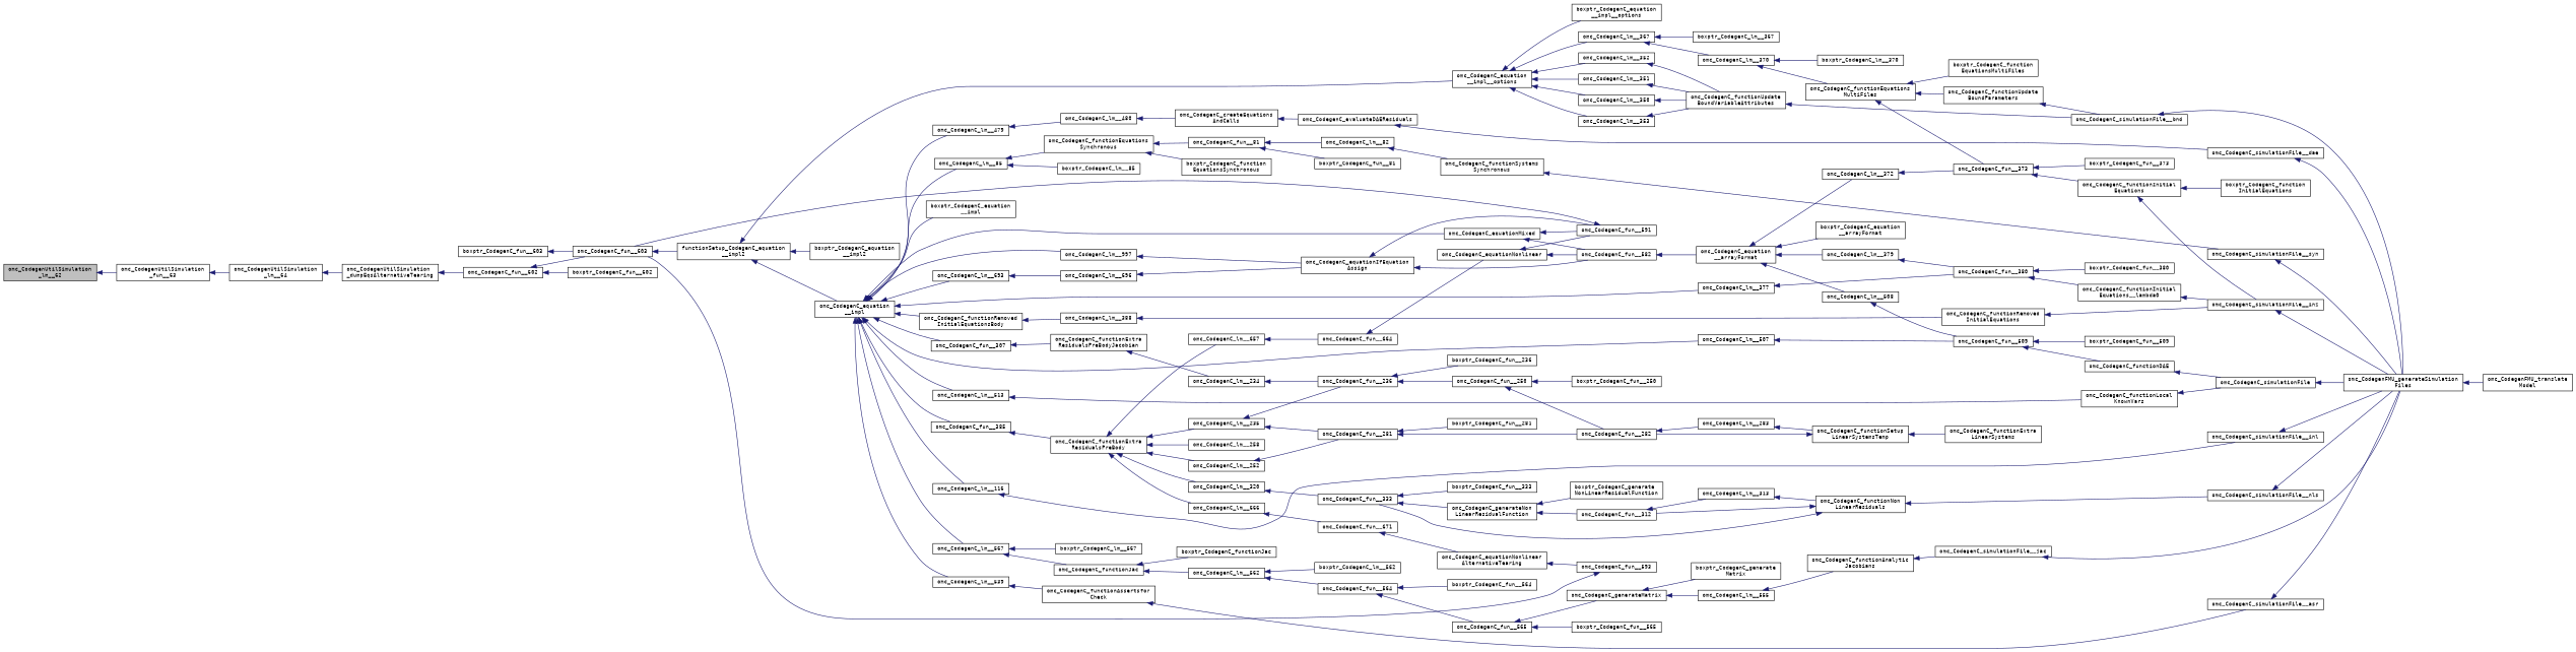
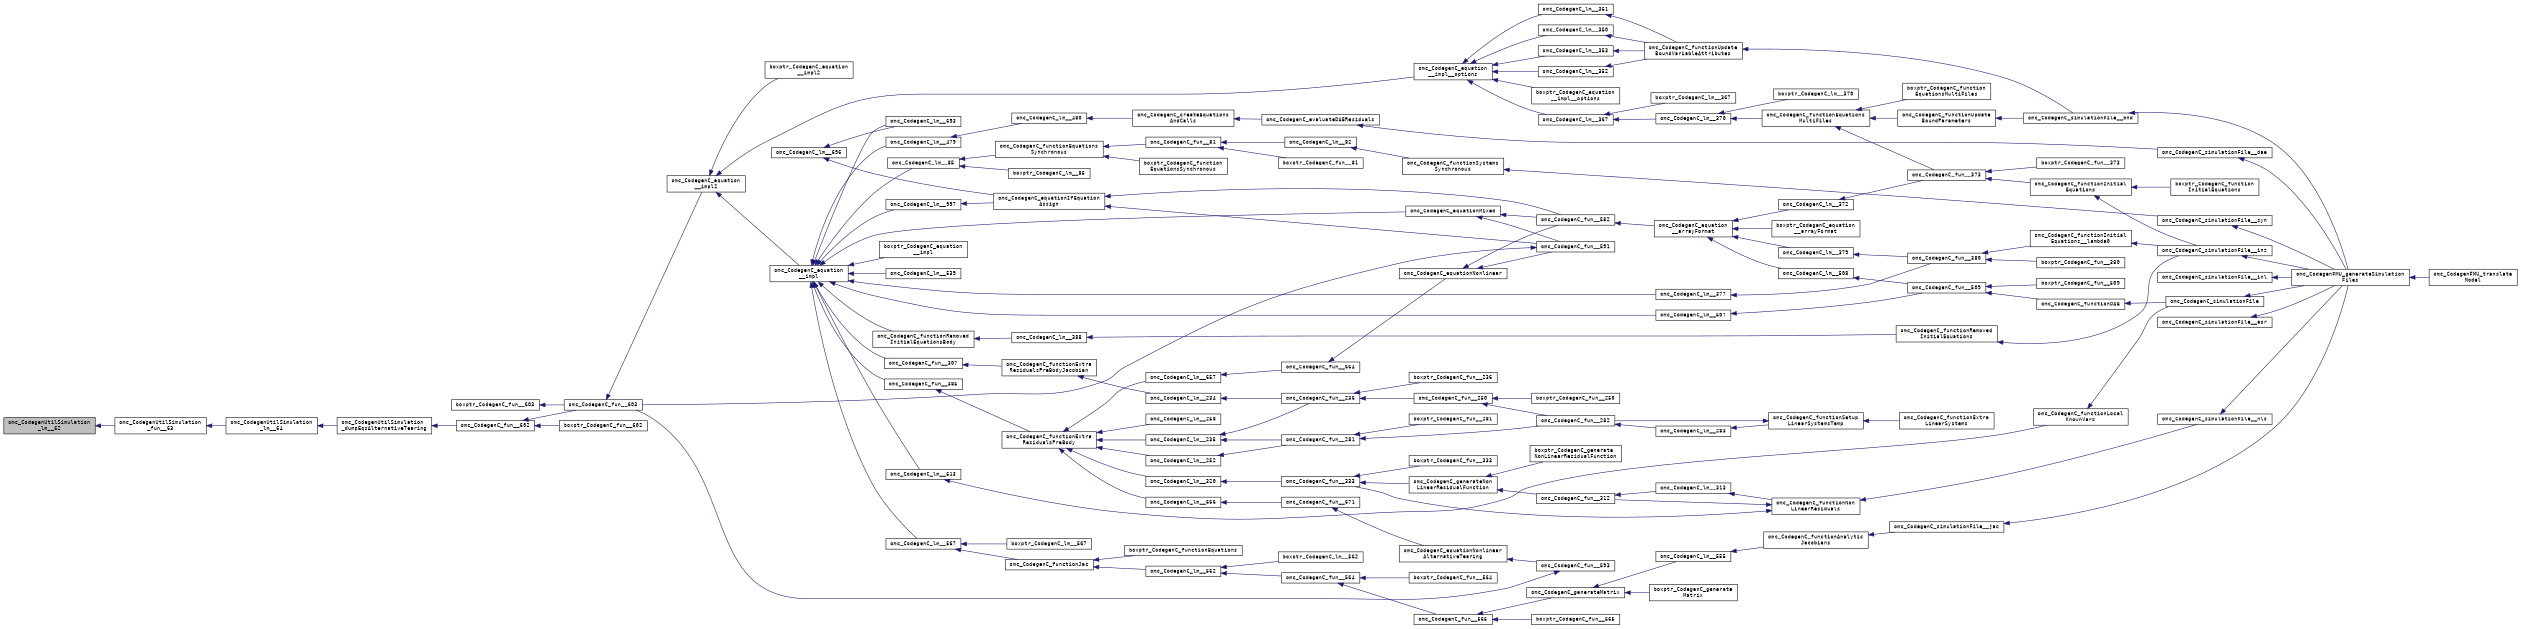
  digraph {
    fontname="DejaVu Sans Mono"
    rankdir=LR
    node [color=black fillcolor=white fontname="DejaVu Sans Mono" fontsize=10 shape=record style=filled]
    edge [color=midnightblue dir=back fontname="DejaVu Sans Mono" fontsize=10 labelfontname=Helvetica labelfontsize=10 style=solid]
    n1 [fillcolor=grey75 fontcolor=black height=0.2 label="omc_CodegenUtilSimulation\l_lm__62" width=0.4]
    n2 [height=0.2 label="omc_CodegenUtilSimulation\l_fun__63" width=0.4]
    n3 [height=0.2 label="omc_CodegenUtilSimulation\l_lm__64" width=0.4]
    n4 [height=0.2 label="omc_CodegenUtilSimulation\l_dumpEqsAlternativeTearing" width=0.4]
    n5 [height=0.2 label=omc_CodegenC_fun__602 width=0.4]
    n6 [height=0.2 label=omc_CodegenC_fun__603 width=0.4]
    n7 [height=0.2 label=boxptr_CodegenC_fun__602 width=0.4]
-   n8 [height=0.2 label="functionSetup_CodegenC_equation\l__impl2" width=0.4]
+   n8 [height=0.2 label="omc_CodegenC_equation\l__impl2" width=0.4]
    n9 [height=0.2 label="boxptr_CodegenC_equation\l__impl2" width=0.4]
    n10 [height=0.2 label="omc_CodegenC_equation\l__impl__options" width=0.4]
    n11 [height=0.2 label="omc_CodegenC_equation\l__impl" width=0.4]
    n12 [height=0.2 label=boxptr_CodegenC_fun__603 width=0.4]
    n13 [height=0.2 label="boxptr_CodegenC_equation\l__impl__options" width=0.4]
    n14 [height=0.2 label=omc_CodegenC_lm__367 width=0.4]
    n15 [height=0.2 label=omc_CodegenC_lm__353 width=0.4]
    n16 [height=0.2 label=omc_CodegenC_lm__352 width=0.4]
    n17 [height=0.2 label=omc_CodegenC_lm__351 width=0.4]
    n18 [height=0.2 label=omc_CodegenC_lm__350 width=0.4]
    n19 [height=0.2 label=omc_CodegenC_lm__997 width=0.4]
    n20 [height=0.2 label=omc_CodegenC_lm__693 width=0.4]
    n21 [height=0.2 label=omc_CodegenC_equationMixed width=0.4]
    n22 [height=0.2 label="boxptr_CodegenC_equation\l__impl" width=0.4]
    n23 [height=0.2 label=omc_CodegenC_lm__567 width=0.4]
    n24 [height=0.2 label=omc_CodegenC_lm__539 width=0.4]
    n25 [height=0.2 label=omc_CodegenC_lm__513 width=0.4]
    n26 [height=0.2 label=omc_CodegenC_lm__507 width=0.4]
    n27 [height=0.2 label=omc_CodegenC_lm__479 width=0.4]
    n28 [height=0.2 label="omc_CodegenC_functionRemoved\lInitialEquationsBody" width=0.4]
    n29 [height=0.2 label=omc_CodegenC_lm__377 width=0.4]
    n30 [height=0.2 label=omc_CodegenC_fun__307 width=0.4]
    n31 [height=0.2 label=omc_CodegenC_fun__385 width=0.4]
-   n32 [height=0.2 label=omc_CodegenC_lm__116 width=0.4]
    n33 [height=0.2 label=omc_CodegenC_lm__85 width=0.4]
    n34 [height=0.2 label=omc_CodegenC_lm__370 width=0.4]
    n35 [height=0.2 label=boxptr_CodegenC_lm__367 width=0.4]
    n36 [height=0.2 label="omc_CodegenC_functionUpdate\lBoundVariableAttributes" width=0.4]
    n37 [height=0.2 label="omc_CodegenC_functionEquations\lMultiFiles" width=0.4]
    n38 [height=0.2 label=boxptr_CodegenC_lm__370 width=0.4]
    n39 [height=0.2 label=omc_CodegenC_fun__373 width=0.4]
    n40 [height=0.2 label="boxptr_CodegenC_function\lEquationsMultiFiles" width=0.4]
    n41 [height=0.2 label="omc_CodegenC_functionUpdate\lBoundParameters" width=0.4]
    n42 [height=0.2 label="omc_CodegenC_functionInitial\lEquations" width=0.4]
    n43 [height=0.2 label=boxptr_CodegenC_fun__373 width=0.4]
    n44 [height=0.2 label=omc_CodegenC_simulationFile__bnd width=0.4]
    n45 [height=0.2 label="boxptr_CodegenC_function\lInitialEquations" width=0.4]
    n46 [height=0.2 label=omc_CodegenC_simulationFile__inz width=0.4]
    n47 [height=0.2 label="omc_CodegenFMU_generateSimulation\lFiles" width=0.4]
    n48 [height=0.2 label="omc_CodegenFMU_translate\lModel" width=0.4]
    n49 [height=0.2 label="omc_CodegenC_equationIfEquation\lAssign" width=0.4]
    n50 [height=0.2 label=omc_CodegenC_lm__696 width=0.4]
    n51 [height=0.2 label=omc_CodegenC_fun__591 width=0.4]
    n52 [height=0.2 label=omc_CodegenC_fun__582 width=0.4]
    n53 [height=0.2 label=omc_CodegenC_functionJac width=0.4]
    n54 [height=0.2 label=boxptr_CodegenC_lm__567 width=0.4]
-   n55 [height=0.2 label="omc_CodegenC_functionAssertsfor\lCheck" width=0.4]
    n56 [height=0.2 label="omc_CodegenC_functionLocal\lKnownVars" width=0.4]
    n57 [height=0.2 label=omc_CodegenC_fun__509 width=0.4]
    n58 [height=0.2 label=omc_CodegenC_lm__480 width=0.4]
    n59 [height=0.2 label=omc_CodegenC_lm__388 width=0.4]
    n60 [height=0.2 label=omc_CodegenC_fun__380 width=0.4]
    n61 [height=0.2 label="omc_CodegenC_functionExtra\lResidualsPreBodyJacobian" width=0.4]
    n62 [height=0.2 label="omc_CodegenC_functionExtra\lResidualsPreBody" width=0.4]
    n63 [height=0.2 label=omc_CodegenC_simulationFile__inl width=0.4]
    n64 [height=0.2 label="omc_CodegenC_functionEquations\lSynchronous" width=0.4]
    n65 [height=0.2 label=boxptr_CodegenC_lm__85 width=0.4]
    n66 [height=0.2 label="omc_CodegenC_equation\l__arrayFormat" width=0.4]
    n67 [height=0.2 label="boxptr_CodegenC_equation\l__arrayFormat" width=0.4]
    n68 [height=0.2 label=omc_CodegenC_lm__508 width=0.4]
    n69 [height=0.2 label=omc_CodegenC_lm__379 width=0.4]
    n70 [height=0.2 label=omc_CodegenC_lm__372 width=0.4]
    n71 [height=0.2 label=omc_CodegenC_functionDAE width=0.4]
    n72 [height=0.2 label=boxptr_CodegenC_fun__509 width=0.4]
    n73 [height=0.2 label=omc_CodegenC_simulationFile width=0.4]
    n74 [height=0.2 label="omc_CodegenC_functionInitial\lEquations__lambda0" width=0.4]
    n75 [height=0.2 label=boxptr_CodegenC_fun__380 width=0.4]
-   n76 [height=0.2 label=boxptr_CodegenC_functionJac width=0.4]
+   n76 [height=0.2 label=boxptr_CodegenC_functionEquations width=0.4]
    n77 [height=0.2 label=omc_CodegenC_lm__562 width=0.4]
    n78 [height=0.2 label=omc_CodegenC_fun__564 width=0.4]
    n79 [height=0.2 label=boxptr_CodegenC_lm__562 width=0.4]
    n80 [height=0.2 label=omc_CodegenC_fun__565 width=0.4]
    n81 [height=0.2 label=boxptr_CodegenC_fun__564 width=0.4]
    n82 [height=0.2 label=omc_CodegenC_generateMatrix width=0.4]
    n83 [height=0.2 label=boxptr_CodegenC_fun__565 width=0.4]
    n84 [height=0.2 label="boxptr_CodegenC_generate\lMatrix" width=0.4]
    n85 [height=0.2 label=omc_CodegenC_lm__555 width=0.4]
    n86 [height=0.2 label="omc_CodegenC_functionAnalytic\lJacobians" width=0.4]
    n87 [height=0.2 label=omc_CodegenC_simulationFile__jac width=0.4]
    n88 [height=0.2 label=omc_CodegenC_simulationFile__asr width=0.4]
    n89 [height=0.2 label="omc_CodegenC_createEquations\lAndCalls" width=0.4]
    n90 [height=0.2 label=omc_CodegenC_evaluateDAEResiduals width=0.4]
    n91 [height=0.2 label=omc_CodegenC_simulationFile__dae width=0.4]
    n92 [height=0.2 label="omc_CodegenC_functionRemoved\lInitialEquations" width=0.4]
    n93 [height=0.2 label=omc_CodegenC_lm__234 width=0.4]
    n94 [height=0.2 label=omc_CodegenC_fun__236 width=0.4]
    n95 [height=0.2 label=omc_CodegenC_fun__250 width=0.4]
    n96 [height=0.2 label=boxptr_CodegenC_fun__236 width=0.4]
    n97 [height=0.2 label=omc_CodegenC_fun__282 width=0.4]
    n98 [height=0.2 label=boxptr_CodegenC_fun__250 width=0.4]
    n99 [height=0.2 label=omc_CodegenC_lm__283 width=0.4]
    n100 [height=0.2 label="omc_CodegenC_functionSetup\lLinearSystemsTemp" width=0.4]
    n101 [height=0.2 label="omc_CodegenC_functionExtra\lLinearSystems" width=0.4]
    n102 [height=0.2 label=omc_CodegenC_lm__666 width=0.4]
    n103 [height=0.2 label=omc_CodegenC_lm__657 width=0.4]
    n104 [height=0.2 label=omc_CodegenC_lm__320 width=0.4]
    n105 [height=0.2 label=omc_CodegenC_lm__258 width=0.4]
    n106 [height=0.2 label=omc_CodegenC_lm__252 width=0.4]
    n107 [height=0.2 label=omc_CodegenC_lm__235 width=0.4]
    n108 [height=0.2 label=omc_CodegenC_fun__671 width=0.4]
    n109 [height=0.2 label=omc_CodegenC_fun__664 width=0.4]
    n110 [height=0.2 label=omc_CodegenC_fun__333 width=0.4]
    n111 [height=0.2 label=omc_CodegenC_fun__281 width=0.4]
    n112 [height=0.2 label="omc_CodegenC_equationNonlinear\lAlternativeTearing" width=0.4]
    n113 [height=0.2 label=omc_CodegenC_fun__593 width=0.4]
    n114 [height=0.2 label=omc_CodegenC_equationNonlinear width=0.4]
    n115 [height=0.2 label="omc_CodegenC_generateNon\lLinearResidualFunction" width=0.4]
    n116 [height=0.2 label=boxptr_CodegenC_fun__333 width=0.4]
    n117 [height=0.2 label="boxptr_CodegenC_generate\lNonLinearResidualFunction" width=0.4]
    n118 [height=0.2 label=omc_CodegenC_fun__312 width=0.4]
    n119 [height=0.2 label=omc_CodegenC_lm__313 width=0.4]
    n120 [height=0.2 label="omc_CodegenC_functionNon\lLinearResiduals" width=0.4]
    n121 [height=0.2 label=omc_CodegenC_simulationFile__nls width=0.4]
    n122 [height=0.2 label=boxptr_CodegenC_fun__281 width=0.4]
    n123 [height=0.2 label="boxptr_CodegenC_function\lEquationsSynchronous" width=0.4]
    n124 [height=0.2 label=omc_CodegenC_fun__81 width=0.4]
    n125 [height=0.2 label=omc_CodegenC_lm__82 width=0.4]
    n126 [height=0.2 label=boxptr_CodegenC_fun__81 width=0.4]
    n127 [height=0.2 label="omc_CodegenC_functionSystems\lSynchronous" width=0.4]
    n128 [height=0.2 label=omc_CodegenC_simulationFile__syn width=0.4]
    n1 -> n2
    n2 -> n3
    n3 -> n4
    n4 -> n5
    n5 -> n6
    n5 -> n7
    n6 -> n8
    n8 -> n9
    n8 -> n10
    n8 -> n11
    n10 -> n13
    n10 -> n14
    n10 -> n15
    n10 -> n16
    n10 -> n17
    n10 -> n18
    n11 -> n19
    n11 -> n20
    n11 -> n21
    n11 -> n22
    n11 -> n23
    n11 -> n24
    n11 -> n25
    n11 -> n26
    n11 -> n27
    n11 -> n28
    n11 -> n29
    n11 -> n30
    n11 -> n31
-   n11 -> n32
    n11 -> n33
    n12 -> n6
    n14 -> n34
    n14 -> n35
    n15 -> n36
    n16 -> n36
    n17 -> n36
    n18 -> n36
    n19 -> n49
-   n20 -> n50
+   n50 -> n20
    n21 -> n51
    n21 -> n52
    n23 -> n53
    n23 -> n54
-   n24 -> n55
    n25 -> n56
    n26 -> n57
    n27 -> n58
    n28 -> n59
    n29 -> n60
    n30 -> n61
    n31 -> n62
-   n32 -> n63
    n33 -> n64
    n33 -> n65
    n34 -> n37
    n34 -> n38
    n36 -> n44
    n37 -> n39
    n37 -> n40
    n37 -> n41
    n39 -> n42
    n39 -> n43
    n41 -> n44
    n42 -> n45
    n42 -> n46
    n44 -> n47
    n46 -> n47
    n47 -> n48
    n49 -> n51
    n49 -> n52
    n50 -> n49
    n51 -> n6
    n52 -> n66
    n53 -> n76
    n53 -> n77
-   n55 -> n88
    n56 -> n73
    n57 -> n71
    n57 -> n72
    n58 -> n89
    n59 -> n92
    n60 -> n74
    n60 -> n75
    n61 -> n93
    n62 -> n102
    n62 -> n103
    n62 -> n104
    n62 -> n105
    n62 -> n106
    n62 -> n107
    n63 -> n47
    n64 -> n123
    n64 -> n124
    n66 -> n67
    n66 -> n68
    n66 -> n69
    n66 -> n70
    n68 -> n57
    n69 -> n60
    n70 -> n39
    n71 -> n73
    n73 -> n47
    n74 -> n46
    n77 -> n78
    n77 -> n79
    n78 -> n80
    n78 -> n81
    n80 -> n82
    n80 -> n83
    n82 -> n84
    n82 -> n85
    n85 -> n86
    n86 -> n87
    n87 -> n47
    n88 -> n47
    n89 -> n90
    n90 -> n91
    n91 -> n47
    n92 -> n46
    n93 -> n94
    n94 -> n95
    n94 -> n96
    n95 -> n97
    n95 -> n98
    n97 -> n99
    n99 -> n100
    n100 -> n97
    n100 -> n101
    n102 -> n108
    n103 -> n109
    n104 -> n110
    n106 -> n111
    n107 -> n94
    n107 -> n111
    n108 -> n112
    n109 -> n114
    n110 -> n115
    n110 -> n116
    n111 -> n97
    n111 -> n122
    n112 -> n113
    n113 -> n6
    n114 -> n51
    n114 -> n52
    n115 -> n117
    n115 -> n118
    n118 -> n119
    n119 -> n120
    n120 -> n110
    n120 -> n118
    n120 -> n121
    n121 -> n47
    n124 -> n125
    n124 -> n126
    n125 -> n127
    n127 -> n128
    n128 -> n47
  }
